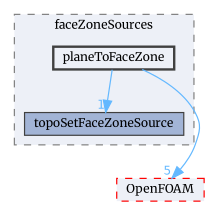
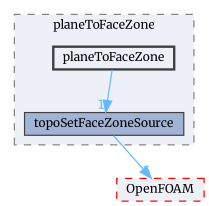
  digraph {
    compound=true
    fontname=Merriweather
    node [color=grey25 fillcolor="#edf0f7" fontname=Merriweather fontsize=10 shape=box]
    edge [color=steelblue1 fontcolor=steelblue1 fontname=Merriweather fontsize=10 labeldistance=1.5 labelfontname=Helvetica labelfontsize=10]
    n1 [fillcolor="#a2b4d6" height=0.2 label=topoSetFaceZoneSource style=filled width=0.4]
    n2 [height=0.2 label=planeToFaceZone style="filled,bold" width=0.4]
    n3 [color=red height=0.2 label=OpenFOAM style="filled,dashed" width=0.4]
    subgraph cluster_1 {
      bgcolor="#edf0f7"
      fontsize=10
-     label=faceZoneSources
+     label=planeToFaceZone
      pencolor=grey50
      style="filled,dashed"
      n1
      n2
    }
    n2 -> n1 [headlabel=1]
-   n2 -> n3 [headlabel=5]
+   n1 -> n3 [headlabel=5]
  }
